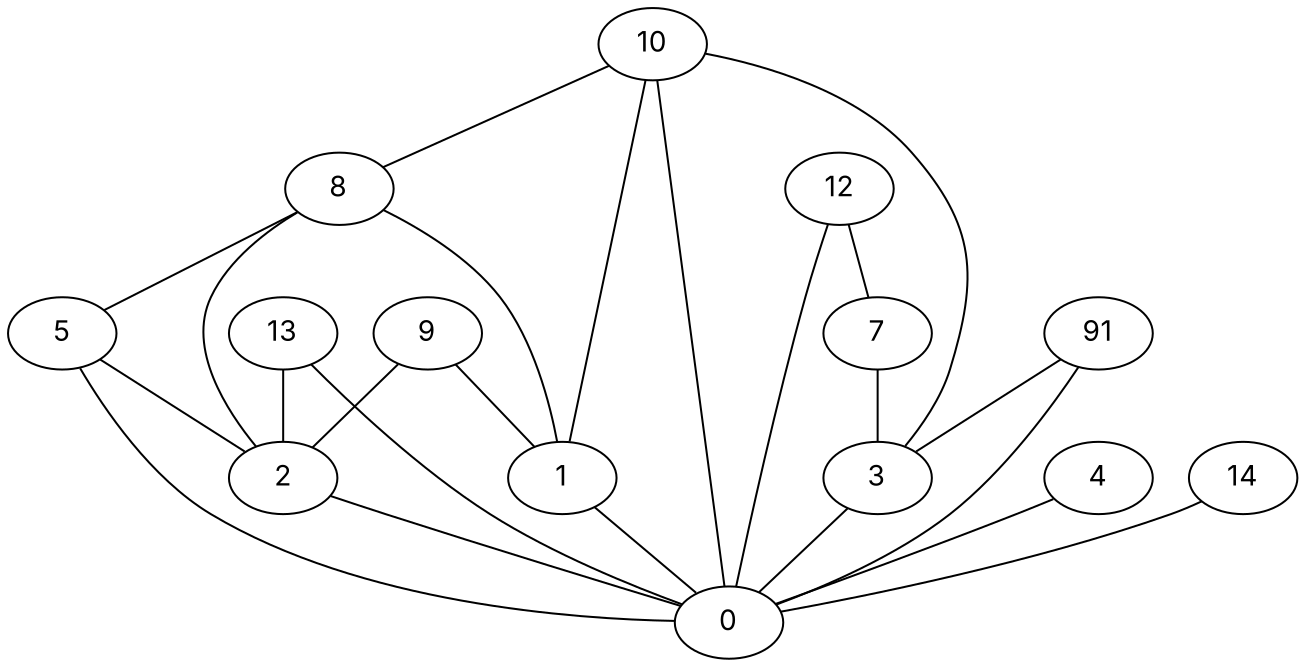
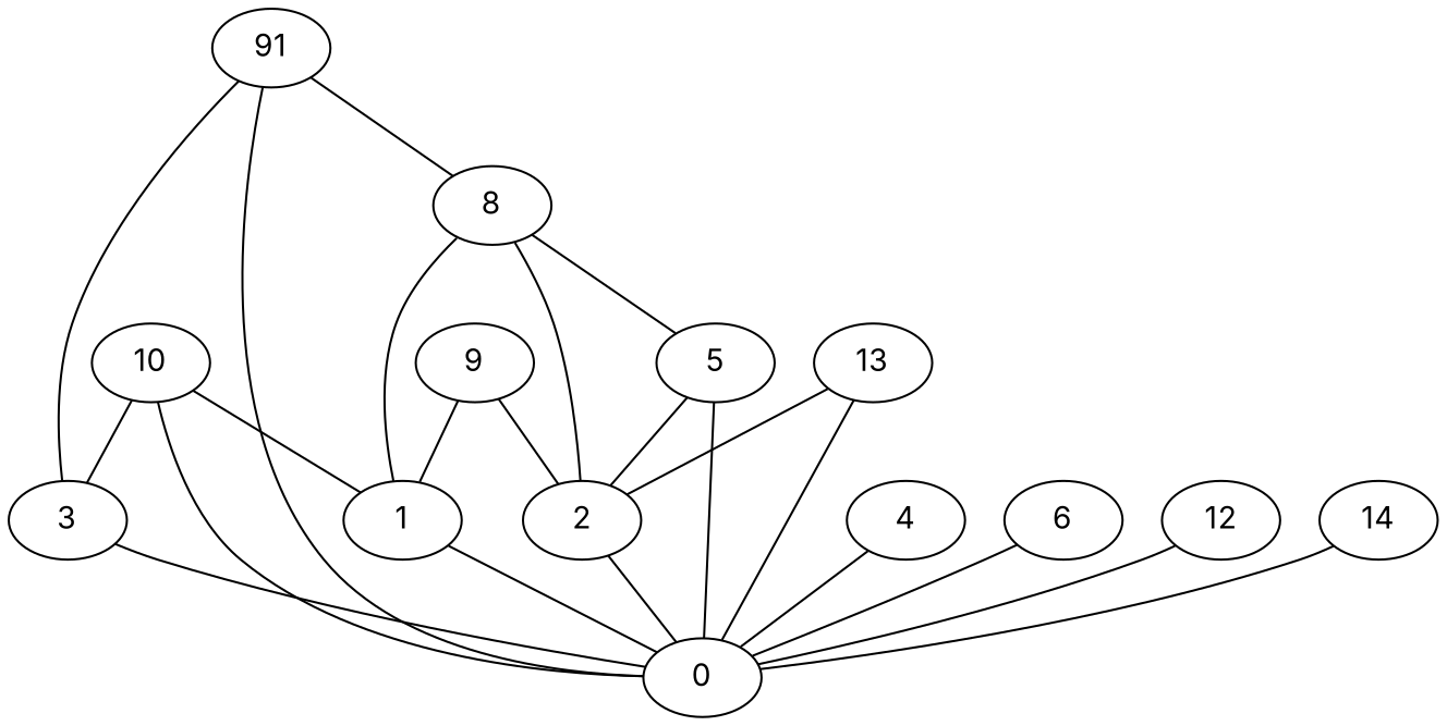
  digraph {
    fontname=Inter
    rankdir=BT
    node [fontname=Inter]
    edge [arrowhead=both fontname=Inter]
    0
    1
    2
    3
    4
    5
+   6
    10
    n9 [label=91]
    12
    13
    14
    8
    9
-   7
    0 -> 1
    0 -> 2
    0 -> 3
    0 -> 4
    0 -> 5
+   0 -> 6
    0 -> 10
    0 -> n9
    0 -> 12
    0 -> 13
    0 -> 14
    1 -> 10
    1 -> 8
    1 -> 9
    2 -> 5
    2 -> 13
    2 -> 8
    2 -> 9
    3 -> 10
    3 -> n9
-   3 -> 7
    5 -> 8
-   8 -> 10
-   7 -> 12
+   8 -> n9
  }
